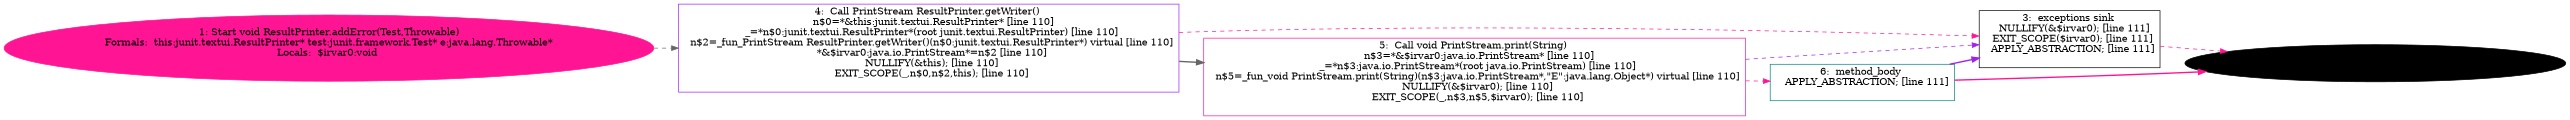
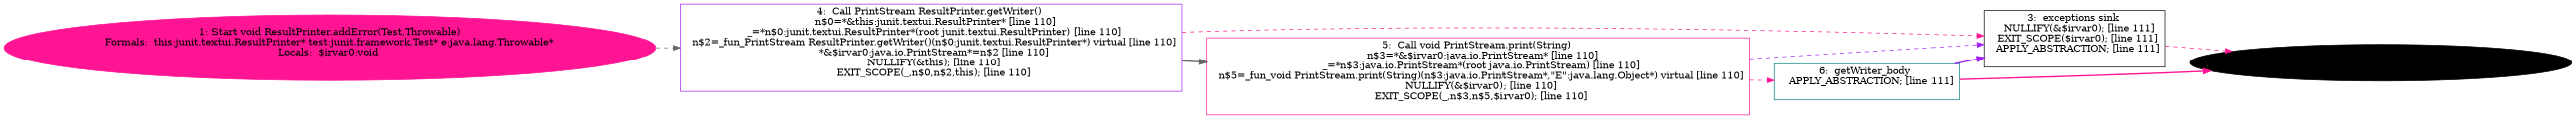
  digraph {
    rankdir=LR
    node [color=deeppink shape=box]
    edge [color=deeppink style=dashed]
    n1 [label="1: Start void ResultPrinter.addError(Test,Throwable)\nFormals:  this:junit.textui.ResultPrinter* test:junit.framework.Test* e:java.lang.Throwable*\nLocals:  $irvar0:void \n  " style=filled shape=""]
    n2 [label="4:  Call PrintStream ResultPrinter.getWriter() \n   n$0=*&this:junit.textui.ResultPrinter* [line 110]\n  _=*n$0:junit.textui.ResultPrinter*(root junit.textui.ResultPrinter) [line 110]\n  n$2=_fun_PrintStream ResultPrinter.getWriter()(n$0:junit.textui.ResultPrinter*) virtual [line 110]\n  *&$irvar0:java.io.PrintStream*=n$2 [line 110]\n  NULLIFY(&this); [line 110]\n  EXIT_SCOPE(_,n$0,n$2,this); [line 110]\n " color=purple]
    n3 [label="3:  exceptions sink \n   NULLIFY(&$irvar0); [line 111]\n  EXIT_SCOPE($irvar0); [line 111]\n  APPLY_ABSTRACTION; [line 111]\n " color=black]
    n4 [label="5:  Call void PrintStream.print(String) \n   n$3=*&$irvar0:java.io.PrintStream* [line 110]\n  _=*n$3:java.io.PrintStream*(root java.io.PrintStream) [line 110]\n  n$5=_fun_void PrintStream.print(String)(n$3:java.io.PrintStream*,\"E\":java.lang.Object*) virtual [line 110]\n  NULLIFY(&$irvar0); [line 110]\n  EXIT_SCOPE(_,n$3,n$5,$irvar0); [line 110]\n "]
    n5 [color=black label="2: Exit void ResultPrinter.addError(Test,Throwable) \n  " style=filled shape=""]
-   n6 [label="6:  method_body \n   APPLY_ABSTRACTION; [line 111]\n " color=teal]
+   n6 [label="6:  getWriter_body \n   APPLY_ABSTRACTION; [line 111]\n " color=teal]
    n1 -> n2 [color=gray40]
    n2 -> n3
    n2 -> n4 [color=gray40 style=bold]
    n3 -> n5
    n4 -> n3 [color=purple]
    n4 -> n6
    n6 -> n3 [color=purple style=bold]
    n6 -> n5 [style=bold]
  }
